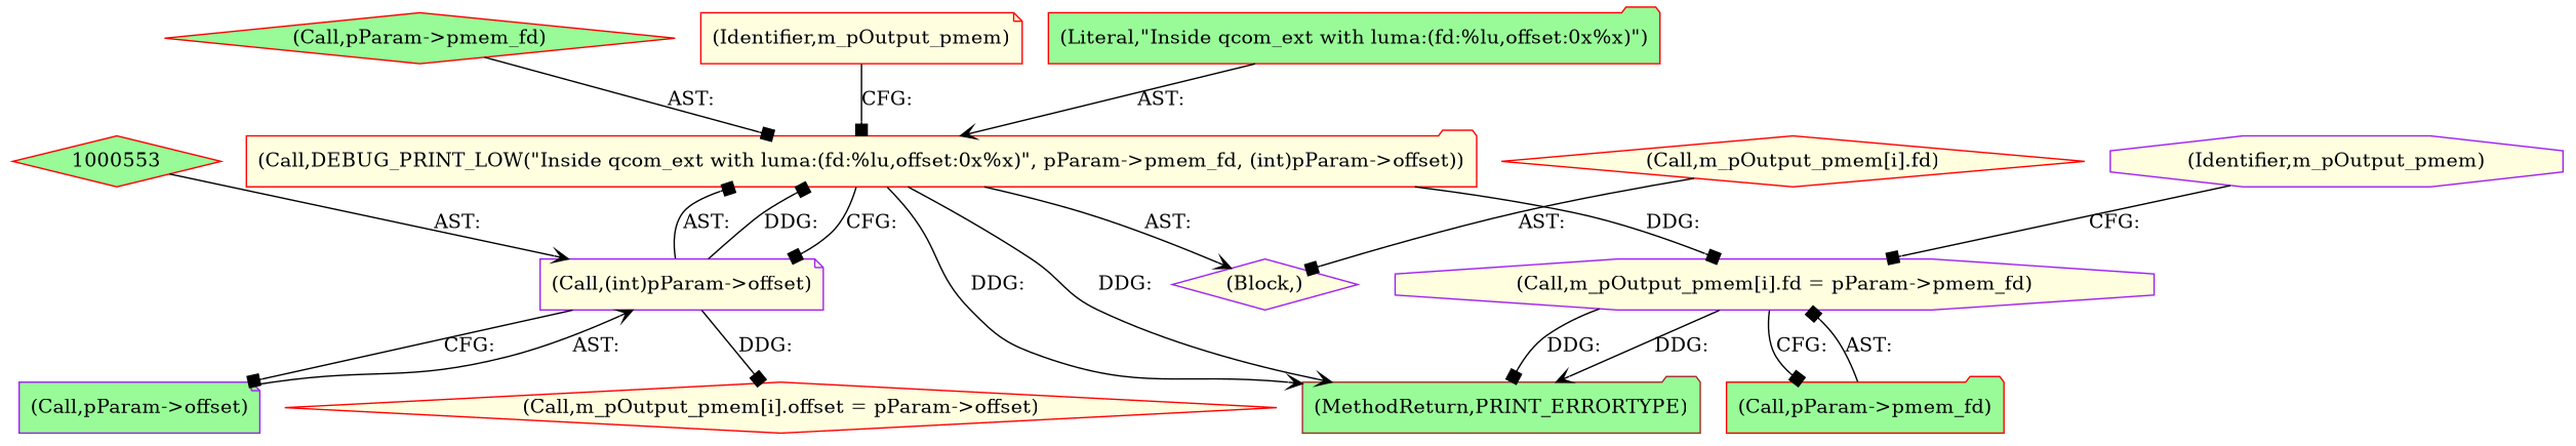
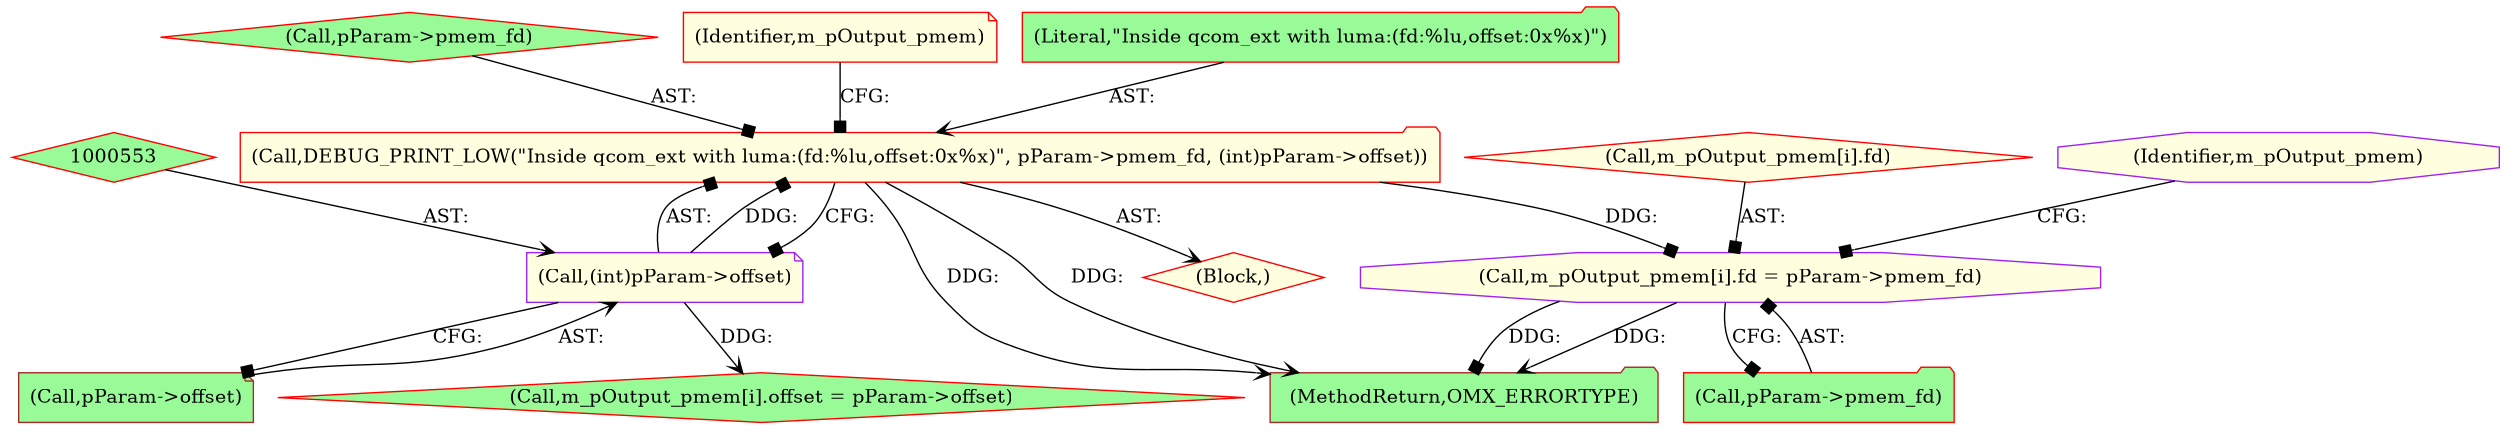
  digraph {
    node [color=red fillcolor=lightyellow shape=diamond style=filled]
    edge [arrowhead=box]
    n1 [label="(Call,DEBUG_PRINT_LOW(\"Inside qcom_ext with luma:(fd:%lu,offset:0x%x)\", pParam->pmem_fd, (int)pParam->offset))" shape=folder]
    n2 [color=purple label="(Call,(int)pParam->offset)" shape=note]
    n3 [color=purple label="(Call,m_pOutput_pmem[i].fd = pParam->pmem_fd)" shape=octagon]
-   n4 [color=brown fillcolor=palegreen label="(MethodReturn,PRINT_ERRORTYPE)" shape=folder]
-   n5 [color=purple label="(Block,)"]
-   n6 [color=purple fillcolor=palegreen label="(Call,pParam->offset)" shape=note]
-   n7 [label="(Call,m_pOutput_pmem[i].offset = pParam->offset)"]
+   n4 [color=brown fillcolor=palegreen label="(MethodReturn,OMX_ERRORTYPE)" shape=folder]
+   n5 [label="(Block,)"]
+   n6 [color=brown fillcolor=palegreen label="(Call,pParam->offset)" shape=note]
+   n7 [fillcolor=palegreen label="(Call,m_pOutput_pmem[i].offset = pParam->offset)"]
    n8 [fillcolor=palegreen label="(Call,pParam->pmem_fd)" shape=folder]
    n9 [fillcolor=palegreen label="(Call,pParam->pmem_fd)"]
    n10 [label="(Identifier,m_pOutput_pmem)" shape=note]
    n11 [fillcolor=palegreen label="(Literal,\"Inside qcom_ext with luma:(fd:%lu,offset:0x%x)\")" shape=folder]
    n12 [label="(Call,m_pOutput_pmem[i].fd)"]
    n13 [color=purple label="(Identifier,m_pOutput_pmem)" shape=octagon]
    1000553 [fillcolor=palegreen]
    n1 -> n2 [label="CFG: "]
    n1 -> n3 [label="DDG: "]
    n1 -> n4 [arrowhead=vee label="DDG: "]
    n1 -> n4 [arrowhead=vee label="DDG: "]
    n1 -> n5 [arrowhead=vee label="AST: "]
    n2 -> n1 [label="AST: "]
    n2 -> n1 [label="DDG: "]
    n2 -> n6 [label="CFG: "]
-   n2 -> n7 [label="DDG: "]
+   n2 -> n7 [arrowhead=vee label="DDG: "]
    n3 -> n4 [label="DDG: "]
    n3 -> n4 [arrowhead=vee label="DDG: "]
    n3 -> n8 [label="CFG: "]
    n6 -> n2 [arrowhead=vee label="AST: "]
    n8 -> n3 [label="AST: "]
    n9 -> n1 [label="AST: "]
    n10 -> n1 [label="CFG: "]
    n11 -> n1 [arrowhead=vee label="AST: "]
-   n12 -> n5 [label="AST: "]
+   n12 -> n3 [label="AST: "]
    n13 -> n3 [label="CFG: "]
    1000553 -> n2 [arrowhead=vee label="AST: "]
  }
